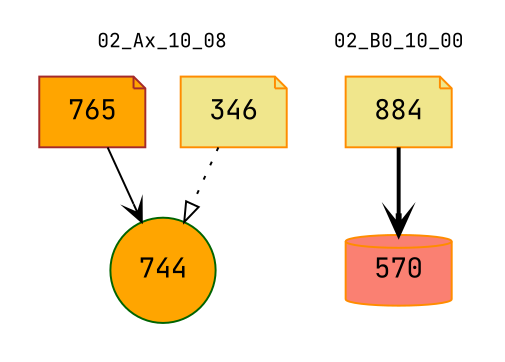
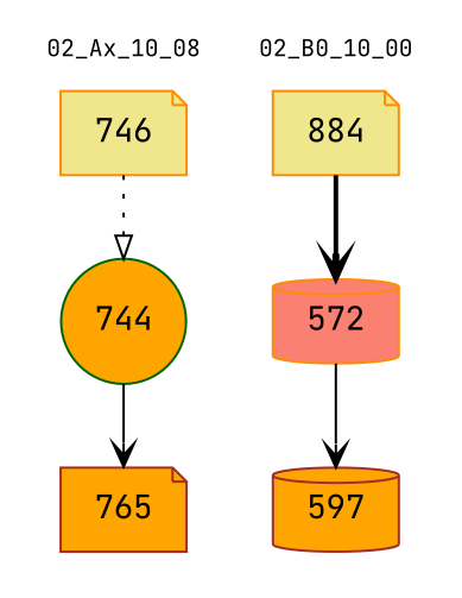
  digraph {
    fontname="JetBrains Mono"
    node [color=darkorange fillcolor=orange fontname="JetBrains Mono" shape=note style=filled]
    edge [arrowhead=vee color=black fontname="JetBrains Mono" style=solid]
-   n1 [fillcolor=khaki label=346]
+   n1 [fillcolor=khaki label=746]
    n2 [color=darkgreen label=744 shape=circle]
    n3 [color=brown label=765]
    n4 [fillcolor=khaki label=884]
-   n5 [fillcolor=salmon label=570 shape=cylinder]
+   n5 [fillcolor=salmon label=572 shape=cylinder]
+   n6 [color=brown label=597 shape=cylinder]
    subgraph cluster_1 {
      color=white
      fontsize=10
      label="02_Ax_10_08"
      n1
      n2
      n3
    }
    subgraph cluster_2 {
      color=white
      fontsize=10
      label="02_B0_10_00"
      n4
      n5
+     n6
    }
    n1 -> n2 [arrowhead=onormal style=dotted]
-   n3 -> n2
+   n2 -> n3
    n4 -> n5 [style=bold]
+   n5 -> n6
  }
